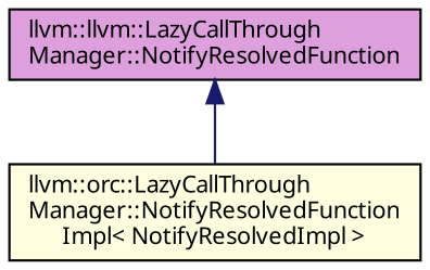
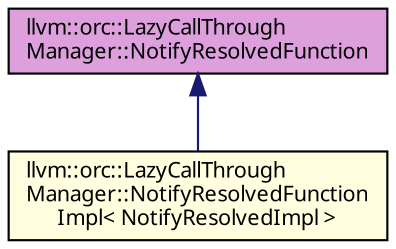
  digraph {
    fontname="Noto Sans"
    node [color=black fontname="Noto Sans" fontsize=10 shape=box style=filled]
    n1 [fillcolor=lightyellow fontcolor=black height=0.2 label="llvm::orc::LazyCallThrough\lManager::NotifyResolvedFunction\lImpl\< NotifyResolvedImpl \>" width=0.4]
-   n2 [height=0.2 label="llvm::llvm::LazyCallThrough\lManager::NotifyResolvedFunction" width=0.4 fillcolor=plum]
+   n2 [height=0.2 label="llvm::orc::LazyCallThrough\lManager::NotifyResolvedFunction" width=0.4 fillcolor=plum]
    n2 -> n1 [color=midnightblue dir=back fontname="Noto Sans" fontsize=10 labelfontname=Helvetica labelfontsize=10 style=solid]
  }
